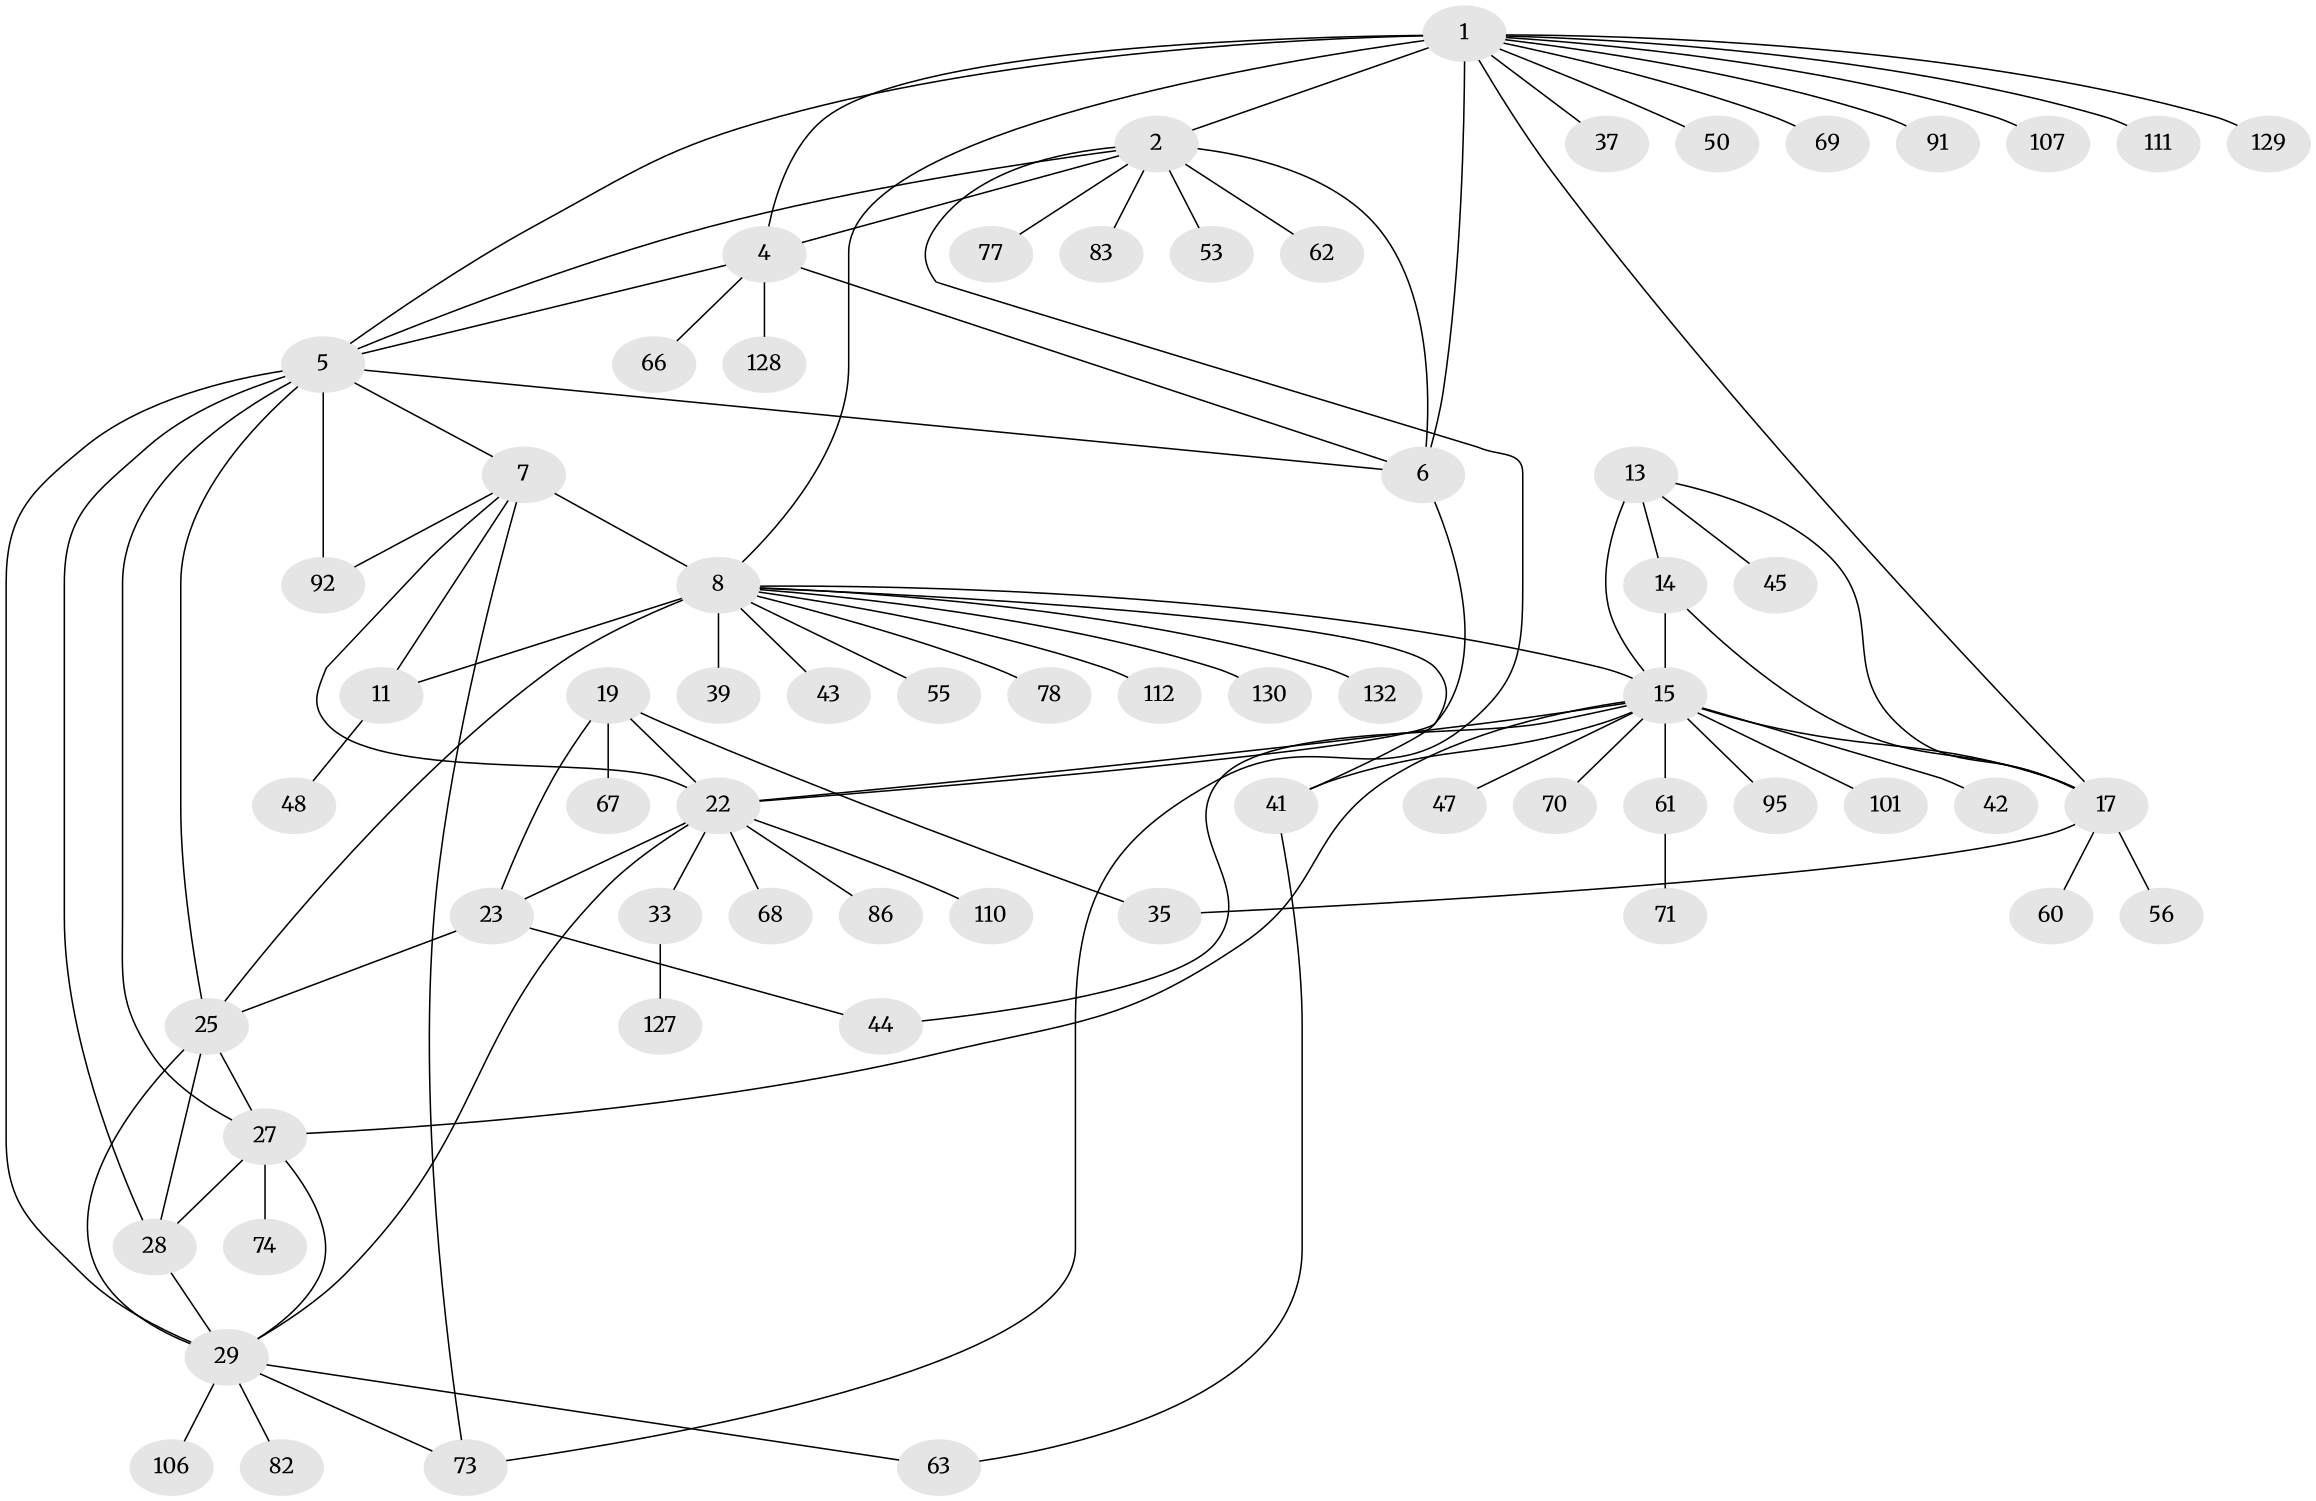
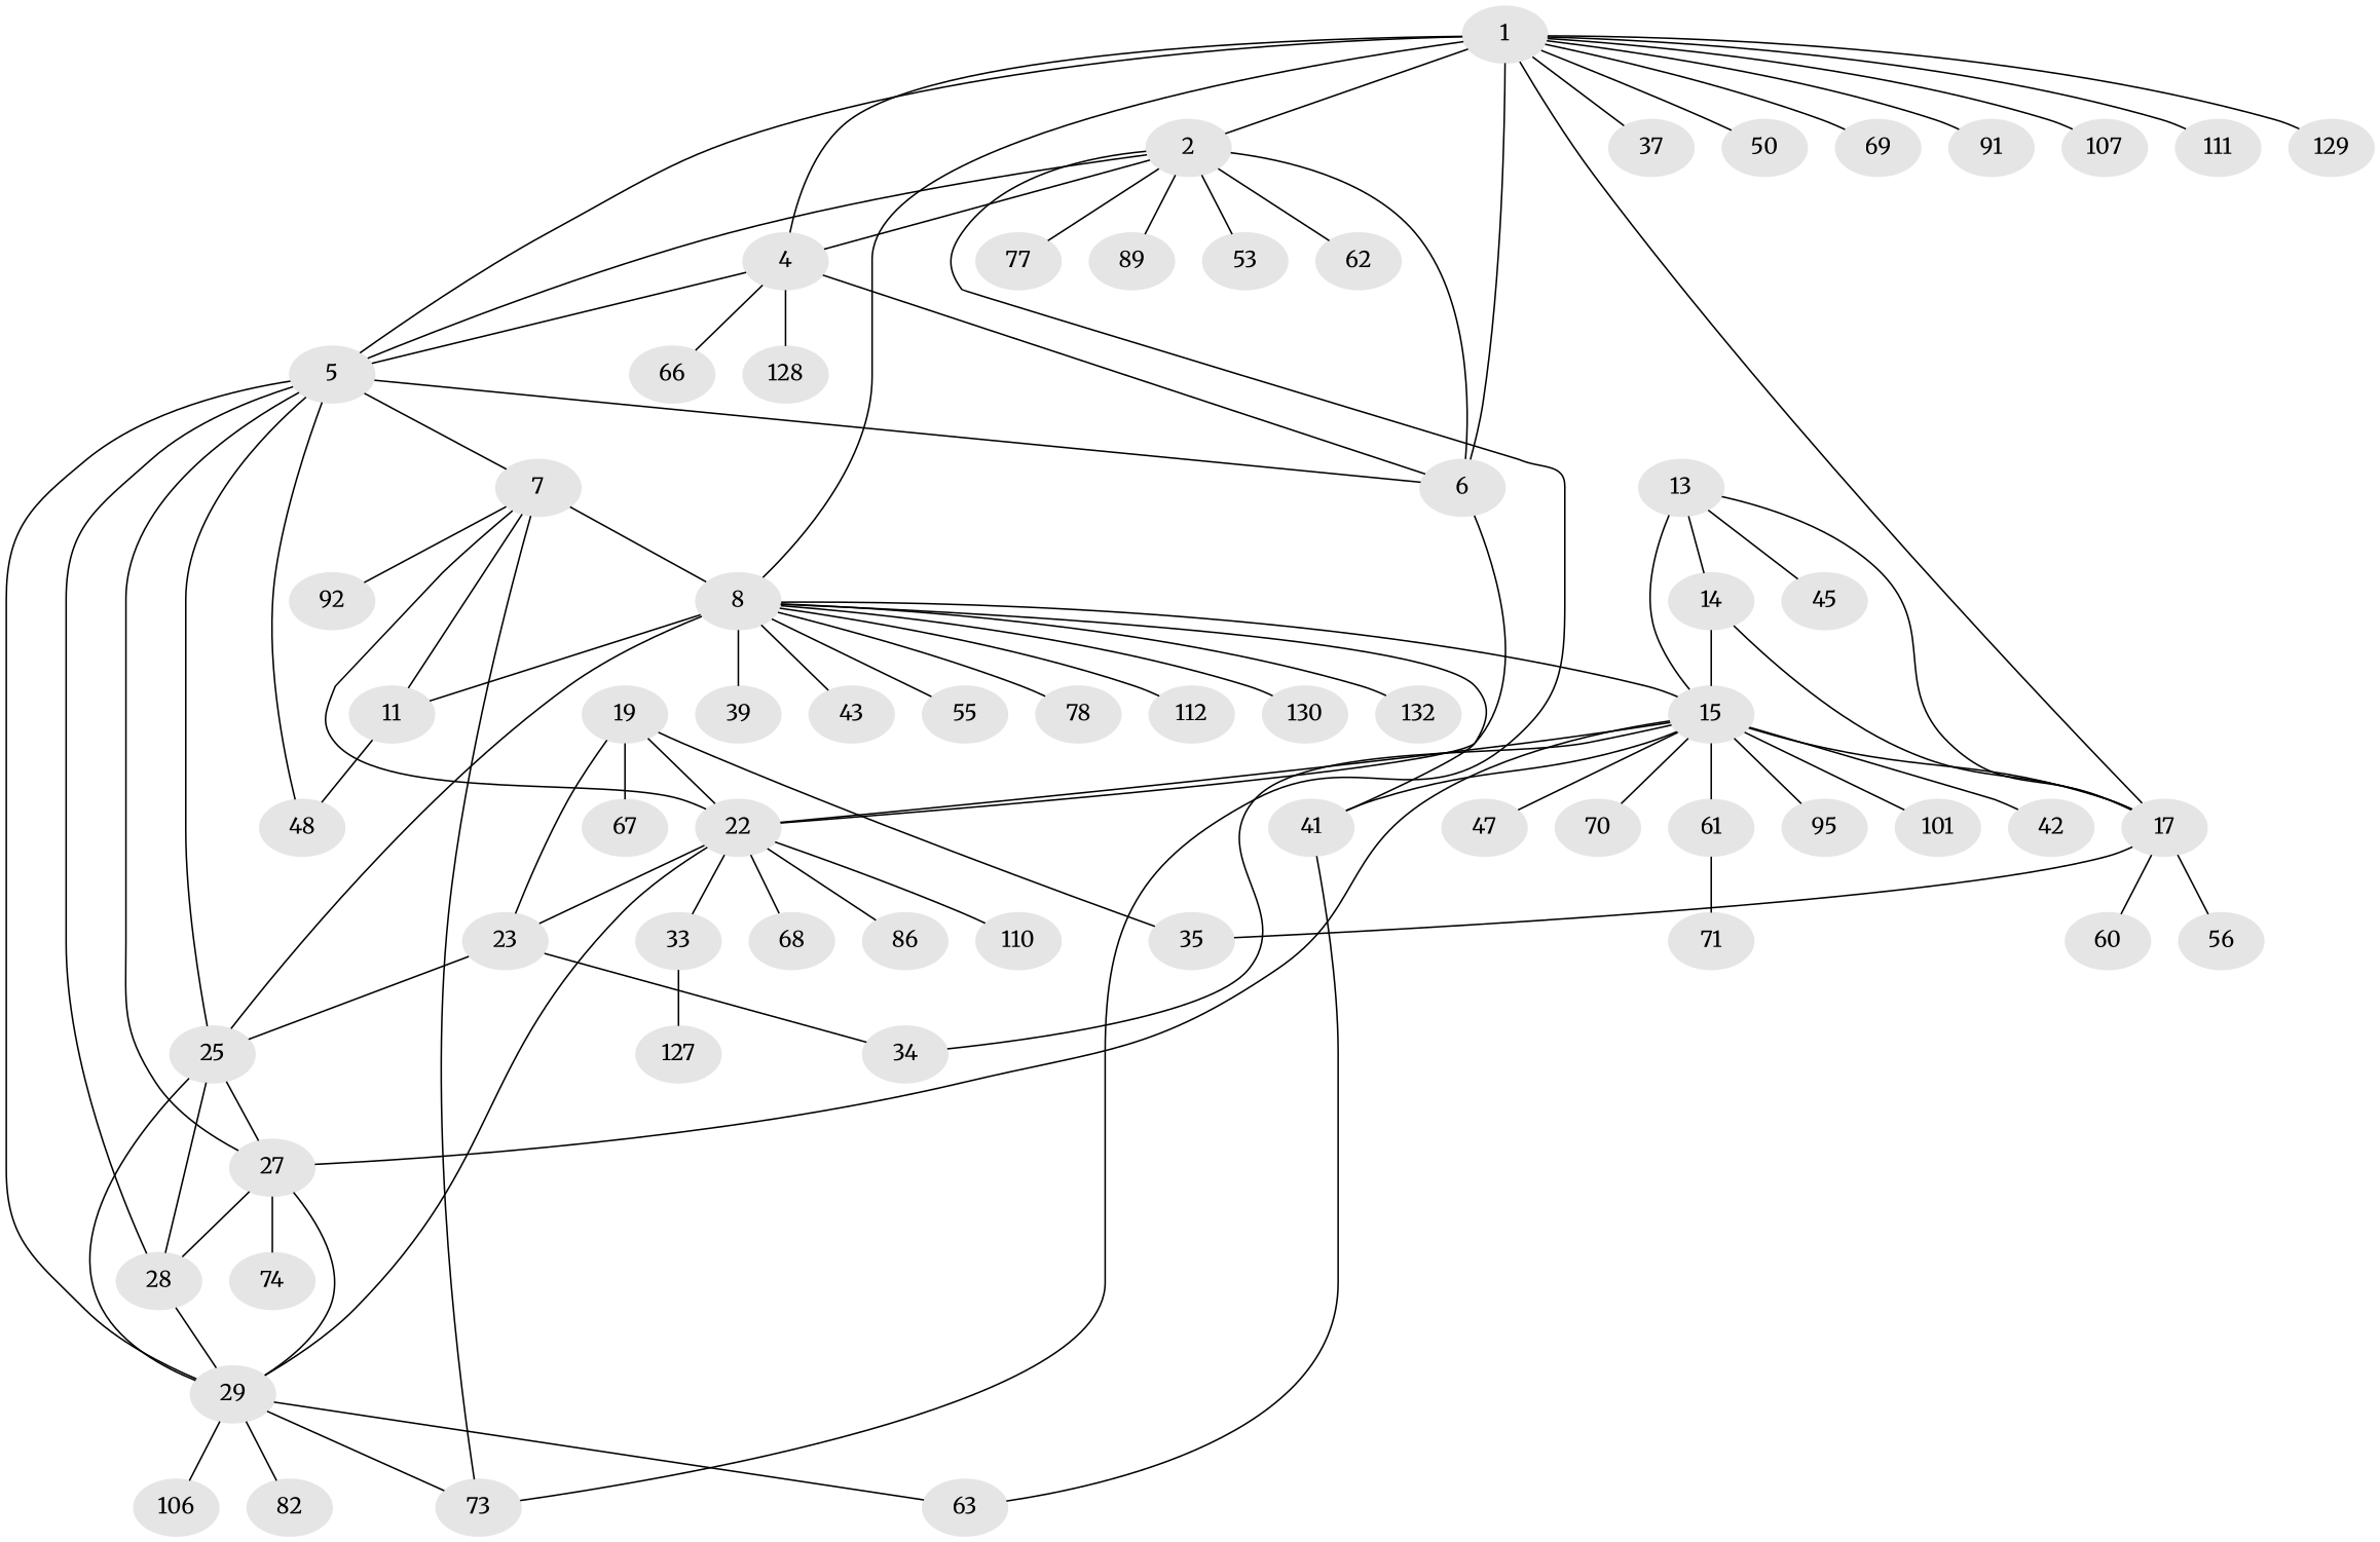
  graph {
    fontname=Merriweather
    node [color=gray90 fontname=Merriweather style=filled]
    edge [fontname=Merriweather]
    1 [super="+3"]
    2 [super="+54+46"]
    4
    5 [super="+93+26"]
    6 [super="+79"]
    8 [super="+9"]
    17 [super="+116+51"]
    37
    50
    69
    91
    107
    111
    129
    53
    62
    73 [super="+94"]
    77
-   89 [label=83]
+   89
    66
    128
    7
    25 [super="+30"]
    27
    28 [super="+100"]
    29
    92
    22 [super="+58+44+24"]
    11 [super="+31+49+57+76"]
    15 [super="+16+123+131"]
    39
    41
    43
    55 [super="+65"]
    78
    112
    130
    132
    35
    56
    60
    74
    63 [super="+119"]
    82
    106
    23 [super="+72+105+122+125+108"]
    33
    68
    86
    110
    48
-   34 [label=44]
+   34
    42
    47
    61
    70 [super="+80+97"]
    95
    101
    13 [super="+75+40"]
    14
    45
    71
    19 [super="+20+21+36+113"]
    67
    127
    1 -- 2 [weight=2]
    1 -- 4 [weight=2]
    1 -- 5 [weight=2]
    1 -- 6 [weight=2]
    1 -- 8
    1 -- 17
    1 -- 37
    1 -- 50
    1 -- 69
    1 -- 91
    1 -- 107
    1 -- 111
    1 -- 129
    2 -- 4
    2 -- 5
    2 -- 6
    2 -- 53
    2 -- 62
    2 -- 73
    2 -- 77
    2 -- 89
    4 -- 5
    4 -- 6
    4 -- 66
    4 -- 128
    5 -- 6
    5 -- 7
    5 -- 25 [weight=2]
    5 -- 27
    5 -- 28
    5 -- 29
-   5 -- 92
+   5 -- 48
    6 -- 22
    8 -- 25
    8 -- 11 [weight=4]
    8 -- 15
    8 -- 39
    8 -- 41
    8 -- 43
    8 -- 55
    8 -- 78
    8 -- 112
    8 -- 130
    8 -- 132
    17 -- 35
    17 -- 56
    17 -- 60
    7 -- 8 [weight=4]
    7 -- 73
    7 -- 92
    7 -- 22
    7 -- 11
    25 -- 27 [weight=2]
    25 -- 28 [weight=2]
    25 -- 29 [weight=2]
    27 -- 28
    27 -- 29
    27 -- 74
    28 -- 29
    29 -- 73
    29 -- 63
    29 -- 82
    29 -- 106
    22 -- 29
    22 -- 23 [weight=2]
    22 -- 33
    22 -- 68
    22 -- 86
    22 -- 110
    11 -- 48
    15 -- 17 [weight=3]
    15 -- 27
    15 -- 22
    15 -- 41
    15 -- 34
    15 -- 42
    15 -- 47
    15 -- 61
    15 -- 70
    15 -- 95
    15 -- 101
    41 -- 63
    23 -- 25 [weight=2]
    23 -- 34
    33 -- 127
    61 -- 71
    13 -- 17
    13 -- 15 [weight=3]
    13 -- 14
    13 -- 45
    14 -- 17
    14 -- 15 [weight=3]
    19 -- 22 [weight=6]
    19 -- 35
    19 -- 23 [weight=3]
    19 -- 67
  }
